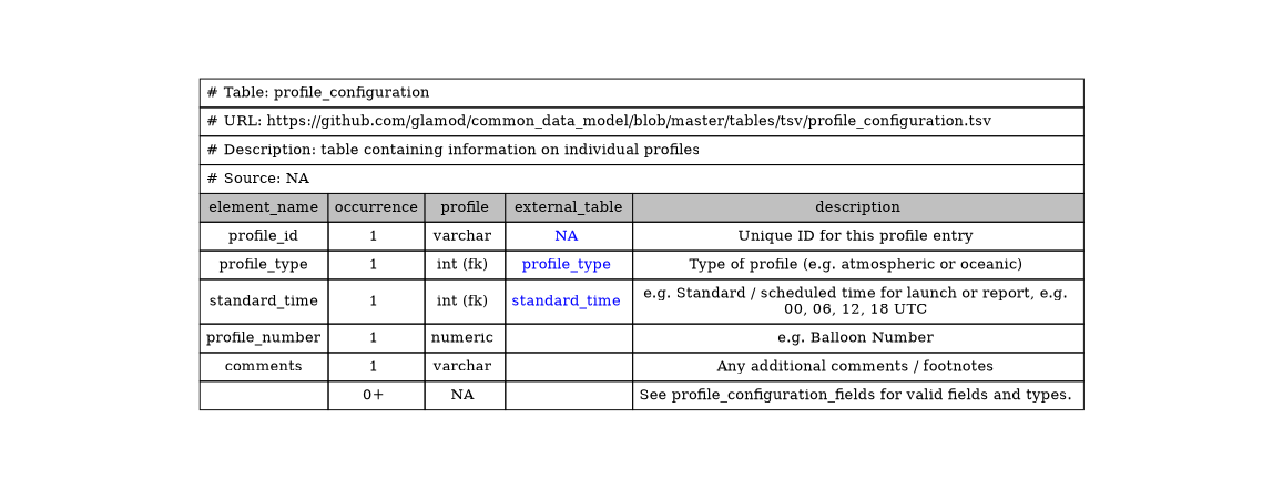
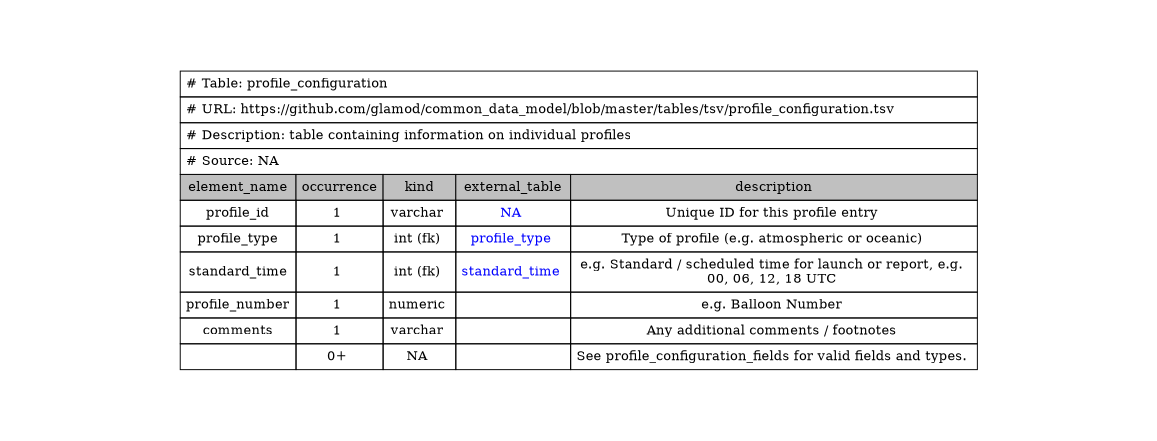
  digraph {
-   n1 [color=white label=<<TABLE BORDER="0" CELLBORDER="1" CELLSPACING="0" CELLPADDING="5" COLOR="BLACK"> <TR><TD COLSPAN="5" ALIGN="left" PORT="head"># Table: profile_configuration</TD></TR> <TR><TD COLSPAN="5" ALIGN="left"># URL: https://github.com/glamod/common_data_model/blob/master/tables/tsv/profile_configuration.tsv</TD></TR> <TR><TD ALIGN="left" COLSPAN="5"># Description: table containing information on individual profiles				</TD></TR> <TR><TD ALIGN="left" COLSPAN="5"># Source: NA</TD></TR> <TR><TD BGCOLOR="GRAY">element_name</TD><TD BGCOLOR="GRAY">occurrence</TD><TD BGCOLOR="GRAY">profile</TD><TD BGCOLOR="GRAY">external_table</TD><TD BGCOLOR="GRAY">description</TD></TR> <TR><TD PORT="profile_idL">profile_id</TD><TD>1 </TD><TD>varchar </TD><TD HREF="https://github.com/glamod/common_data_model/blob/master/tables/tsv/NA.tsv"><FONT color="blue">NA </FONT></TD><TD PORT="profile_idR">Unique ID for this profile entry </TD></TR> <TR><TD PORT="profile_typeL">profile_type</TD><TD>1 </TD><TD>int (fk) </TD><TD HREF="https://github.com/glamod/common_data_model/blob/master/tables/tsv/profile_type.tsv"><FONT color="blue">profile_type </FONT></TD><TD PORT="profile_typeR">Type of profile (e.g. atmospheric or oceanic) </TD></TR> <TR><TD PORT="standard_timeL">standard_time</TD><TD>1 </TD><TD>int (fk) </TD><TD HREF="https://github.com/glamod/common_data_model/blob/master/tables/tsv/standard_time.tsv"><FONT color="blue">standard_time </FONT></TD><TD PORT="standard_timeR">e.g. Standard / scheduled time for launch or report, e.g. <BR/>00, 06, 12, 18 UTC </TD></TR> <TR><TD PORT="profile_numberL">profile_number</TD><TD>1 </TD><TD>numeric </TD><TD></TD><TD PORT="profile_numberR">e.g. Balloon Number </TD></TR> <TR><TD PORT="commentsL">comments</TD><TD>1 </TD><TD>varchar </TD><TD></TD><TD PORT="commentsR">Any additional comments / footnotes </TD></TR> <TR><TD PORT="L"></TD><TD>0+ </TD><TD>NA </TD><TD></TD><TD PORT="R">See profile_configuration_fields for valid fields and types. </TD></TR> </TABLE>>]
+   n1 [color=white label=<<TABLE BORDER="0" CELLBORDER="1" CELLSPACING="0" CELLPADDING="5" COLOR="BLACK"> <TR><TD COLSPAN="5" ALIGN="left" PORT="head"># Table: profile_configuration</TD></TR> <TR><TD COLSPAN="5" ALIGN="left"># URL: https://github.com/glamod/common_data_model/blob/master/tables/tsv/profile_configuration.tsv</TD></TR> <TR><TD ALIGN="left" COLSPAN="5"># Description: table containing information on individual profiles				</TD></TR> <TR><TD ALIGN="left" COLSPAN="5"># Source: NA</TD></TR> <TR><TD BGCOLOR="GRAY">element_name</TD><TD BGCOLOR="GRAY">occurrence</TD><TD BGCOLOR="GRAY">kind</TD><TD BGCOLOR="GRAY">external_table</TD><TD BGCOLOR="GRAY">description</TD></TR> <TR><TD PORT="profile_idL">profile_id</TD><TD>1 </TD><TD>varchar </TD><TD HREF="https://github.com/glamod/common_data_model/blob/master/tables/tsv/NA.tsv"><FONT color="blue">NA </FONT></TD><TD PORT="profile_idR">Unique ID for this profile entry </TD></TR> <TR><TD PORT="profile_typeL">profile_type</TD><TD>1 </TD><TD>int (fk) </TD><TD HREF="https://github.com/glamod/common_data_model/blob/master/tables/tsv/profile_type.tsv"><FONT color="blue">profile_type </FONT></TD><TD PORT="profile_typeR">Type of profile (e.g. atmospheric or oceanic) </TD></TR> <TR><TD PORT="standard_timeL">standard_time</TD><TD>1 </TD><TD>int (fk) </TD><TD HREF="https://github.com/glamod/common_data_model/blob/master/tables/tsv/standard_time.tsv"><FONT color="blue">standard_time </FONT></TD><TD PORT="standard_timeR">e.g. Standard / scheduled time for launch or report, e.g. <BR/>00, 06, 12, 18 UTC </TD></TR> <TR><TD PORT="profile_numberL">profile_number</TD><TD>1 </TD><TD>numeric </TD><TD></TD><TD PORT="profile_numberR">e.g. Balloon Number </TD></TR> <TR><TD PORT="commentsL">comments</TD><TD>1 </TD><TD>varchar </TD><TD></TD><TD PORT="commentsR">Any additional comments / footnotes </TD></TR> <TR><TD PORT="L"></TD><TD>0+ </TD><TD>NA </TD><TD></TD><TD PORT="R">See profile_configuration_fields for valid fields and types. </TD></TR> </TABLE>>]
  }
